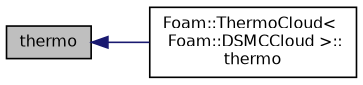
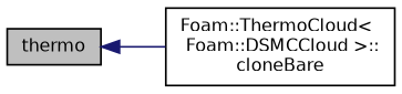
  digraph {
    rankdir=LR
    node [color=black fontname=Helvetica fontsize=10 shape=record]
    n1 [fillcolor=grey75 fontcolor=black height=0.2 label=thermo style=filled width=0.4]
-   n2 [height=0.2 label="Foam::ThermoCloud\<\l Foam::DSMCCloud \>::\lthermo" width=0.4]
+   n2 [height=0.2 label="Foam::ThermoCloud\<\l Foam::DSMCCloud \>::\lcloneBare" width=0.4]
    n1 -> n2 [color=midnightblue dir=back fontname=Helvetica fontsize=10 labelfontname=Helvetica labelfontsize=10 style=solid]
  }
